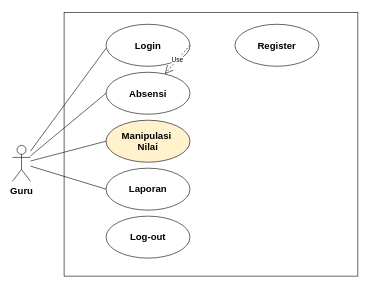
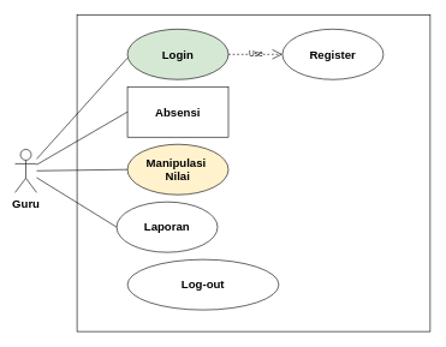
  <mxCell id="0" />
  <mxCell id="1" parent="0" />
  <mxCell id="2" value="" style="html=1;whiteSpace=wrap;fontStyle=1;fontSize=16;" parent="1" vertex="1"><mxGeometry x="106" y="20" width="490" height="440" as="geometry" /></mxCell>
  <mxCell id="3" style="rounded=0;orthogonalLoop=1;jettySize=auto;html=1;endArrow=none;endFill=0;" parent="1" source="6" edge="1"><mxGeometry relative="1" as="geometry"><mxPoint x="176" y="80" as="targetPoint" /></mxGeometry></mxCell>
  <mxCell id="4" style="rounded=0;orthogonalLoop=1;jettySize=auto;html=1;endArrow=none;endFill=0;entryX=0;entryY=0.5;entryDx=0;entryDy=0;" parent="1" source="6" target="8" edge="1"><mxGeometry relative="1" as="geometry" /></mxCell>
  <mxCell id="5" style="edgeStyle=none;rounded=0;orthogonalLoop=1;jettySize=auto;html=1;endArrow=none;endFill=0;entryX=0;entryY=0.5;entryDx=0;entryDy=0;" parent="1" source="6" target="9" edge="1"><mxGeometry relative="1" as="geometry" /></mxCell>
- <mxCell id="6" value="Guru" style="shape=umlActor;verticalLabelPosition=bottom;verticalAlign=top;html=1;fontStyle=1;fontSize=16;" parent="1" vertex="1"><mxGeometry x="20" y="242" width="30" height="60" as="geometry" /></mxCell>
- <mxCell id="7" value="Login" style="ellipse;whiteSpace=wrap;html=1;fontStyle=1;fontSize=16;" parent="1" vertex="1"><mxGeometry x="176" y="40" width="140" height="70" as="geometry" /></mxCell>
- <mxCell id="8" value="Absensi" style="ellipse;whiteSpace=wrap;html=1;fontStyle=1;fontSize=16;" parent="1" vertex="1"><mxGeometry x="176" y="120" width="140" height="70" as="geometry" /></mxCell>
+ <mxCell id="6" value="Guru" style="shape=umlActor;verticalLabelPosition=bottom;verticalAlign=top;html=1;fontStyle=1;fontSize=16;" parent="1" vertex="1"><mxGeometry x="20" y="207" width="30" height="60" as="geometry" /></mxCell>
+ <mxCell id="7" value="Login" style="ellipse;whiteSpace=wrap;html=1;fontStyle=1;fontSize=16;fillColor=#d5e8d4;" parent="1" vertex="1"><mxGeometry x="176" y="40" width="140" height="70" as="geometry" /></mxCell>
+ <mxCell id="8" value="Absensi" style="whiteSpace=wrap;html=1;fontStyle=1;fontSize=16;rounded=0;" parent="1" vertex="1"><mxGeometry x="176" y="120" width="140" height="70" as="geometry" /></mxCell>
  <mxCell id="9" value="Manipulasi&amp;nbsp;&lt;div&gt;Nilai&lt;/div&gt;" style="ellipse;whiteSpace=wrap;html=1;fontStyle=1;fontSize=16;fillColor=#fff2cc;" parent="1" vertex="1"><mxGeometry x="176" y="200" width="140" height="70" as="geometry" /></mxCell>
- <mxCell id="10" value="Laporan" style="ellipse;whiteSpace=wrap;html=1;fontStyle=1;fontSize=16;" parent="1" vertex="1"><mxGeometry x="176" y="280" width="140" height="70" as="geometry" /></mxCell>
+ <mxCell id="10" value="Laporan" style="ellipse;whiteSpace=wrap;html=1;fontStyle=1;fontSize=16;" parent="1" vertex="1"><mxGeometry x="161" y="280" width="140" height="70" as="geometry" /></mxCell>
  <mxCell id="11" value="Register" style="ellipse;whiteSpace=wrap;html=1;fontStyle=1;fontSize=16;" parent="1" vertex="1"><mxGeometry x="391" y="40" width="140" height="70" as="geometry" /></mxCell>
  <mxCell id="12" style="edgeStyle=none;rounded=0;orthogonalLoop=1;jettySize=auto;html=1;endArrow=none;endFill=0;entryX=0;entryY=0.5;entryDx=0;entryDy=0;" parent="1" source="6" target="10" edge="1"><mxGeometry relative="1" as="geometry"><mxPoint x="185" y="310" as="targetPoint" /></mxGeometry></mxCell>
- <mxCell id="13" value="Log-out" style="ellipse;whiteSpace=wrap;html=1;fontStyle=1;fontSize=16;" parent="1" vertex="1"><mxGeometry x="176" y="360" width="140" height="70" as="geometry" /></mxCell>
- <mxCell id="14" value="Use" style="endArrow=open;endSize=12;dashed=1;html=1;rounded=0;exitX=1;exitY=0.5;exitDx=0;exitDy=0;" parent="1" source="7" target="8" edge="1"><mxGeometry width="160" relative="1" as="geometry"><mxPoint x="216" y="200" as="sourcePoint" /><mxPoint x="376" y="200" as="targetPoint" /></mxGeometry></mxCell>
+ <mxCell id="13" value="Log-out" style="ellipse;whiteSpace=wrap;html=1;fontStyle=1;fontSize=16;" parent="1" vertex="1"><mxGeometry x="176" y="360" width="210" height="70" as="geometry" /></mxCell>
+ <mxCell id="14" value="Use" style="endArrow=open;endSize=12;dashed=1;html=1;rounded=0;exitX=1;exitY=0.5;exitDx=0;exitDy=0;entryX=0;entryY=0.5;entryDx=0;entryDy=0;" parent="1" source="7" target="11" edge="1"><mxGeometry width="160" relative="1" as="geometry"><mxPoint x="216" y="200" as="sourcePoint" /><mxPoint x="376" y="200" as="targetPoint" /></mxGeometry></mxCell>
